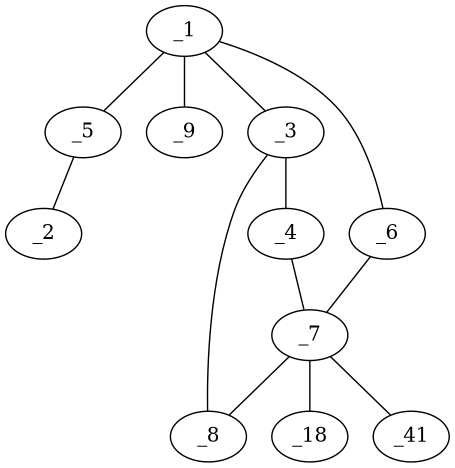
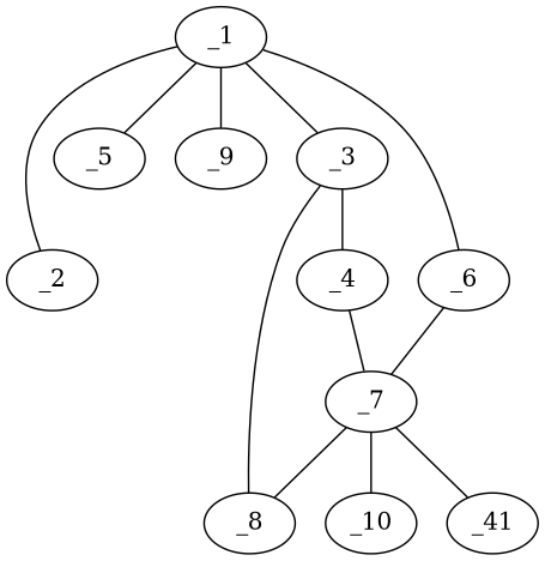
  graph {
    node [charge=0 chem=1 symbol="C  " x=4.3479 y=0.3335]
    edge [valence=1]
    _2 [y=0.0245]
    _1 [x=5.2989]
    _5 [chem=2 symbol="O  " x=5.8867 y=-0.4755]
    _9 [chem=2 symbol="O  " x=5.6079 y=1.2845]
    _3 [y=-0.9755]
    _6 [chem=2 symbol="O  " x=3.3968]
    _4 [x=5.2989 y=-1.2845]
    _8 [chem=2 symbol="O  " x=3.3968 y=-1.2845]
    _7 [x=2.809 y=-0.4755]
-   _10 [x=2 y=-1.0633 label=_18]
+   _10 [x=2 y=-1.0633]
    n11 [label=_41 x=2 y=0.1122]
-   _5 -- _2
+   _1 -- _2
    _1 -- _5
    _1 -- _9 [valence=2]
    _1 -- _3
    _1 -- _6
    _3 -- _4
    _3 -- _8
    _6 -- _7
    _4 -- _7
    _7 -- _8
    _7 -- _10
    _7 -- n11
  }
